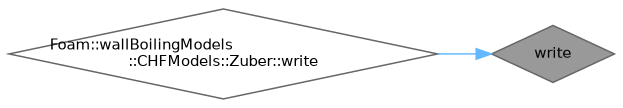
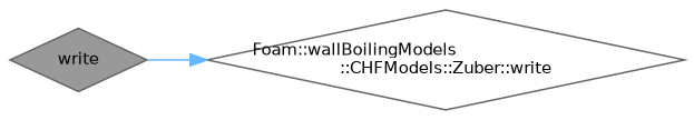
  digraph {
    rankdir=RL
    node [fontname=Helvetica fontsize=10 shape=diamond style=filled]
    n1 [color=gray40 fillcolor=grey60 fontcolor=black height=0.2 label=write width=0.4]
    n2 [color=grey40 fillcolor=white height=0.2 label="Foam::wallBoilingModels\l::CHFModels::Zuber::write" width=0.4]
-   n1 -> n2 [color=steelblue1 dir=back fontname=Helvetica fontsize=10 labelfontname=Helvetica labelfontsize=10 style=solid]
+   n2 -> n1 [color=steelblue1 dir=back fontname=Helvetica fontsize=10 labelfontname=Helvetica labelfontsize=10 style=solid]
  }
